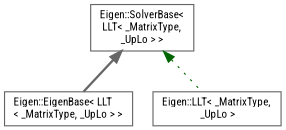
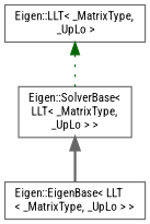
  digraph {
    fontname="Roboto Condensed"
    rankdir=TB
    node [color=grey40 fillcolor=white fontname="Roboto Condensed" fontsize=10 shape=box style=filled]
    edge [dir=back fontname="Roboto Condensed" fontsize=10 labelfontname=Helvetica labelfontsize=10]
    n1 [height=0.2 label="Eigen::EigenBase\< LLT\l\< _MatrixType, _UpLo \> \>" width=0.4]
    n2 [height=0.2 label="Eigen::SolverBase\<\l LLT\< _MatrixType, \l_UpLo \> \>" width=0.4]
    n3 [height=0.2 label="Eigen::LLT\< _MatrixType,\l _UpLo \>" width=0.4]
    n2 -> n1 [color=gray40 style=bold]
-   n2 -> n3 [color=darkgreen style=dotted]
+   n3 -> n2 [color=darkgreen style=dotted]
  }
